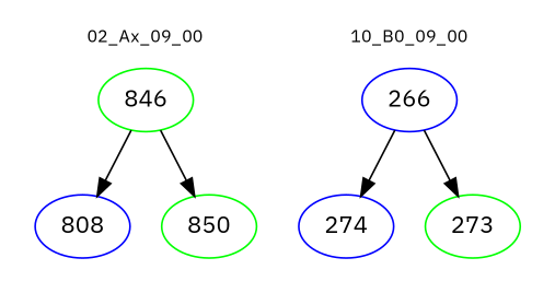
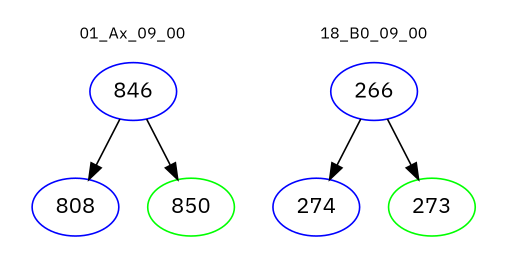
  digraph {
    fontname="IBM Plex Sans"
    node [color=blue fontname="IBM Plex Sans"]
    edge [color=black fontname="IBM Plex Sans"]
-   n1 [color=green label=846]
+   n1 [label=846]
    n2 [label=808]
    n3 [color=green label=850]
    n4 [label=266]
    n5 [label=274]
    n6 [color=green label=273]
    subgraph cluster_1 {
      color=white
      fontsize=10
-     label="02_Ax_09_00"
+     label="01_Ax_09_00"
      n1
      n2
      n3
    }
    subgraph cluster_2 {
      color=white
      fontsize=10
-     label="10_B0_09_00"
+     label="18_B0_09_00"
      n4
      n5
      n6
    }
    n1 -> n2
    n1 -> n3
    n4 -> n5
    n4 -> n6
  }
